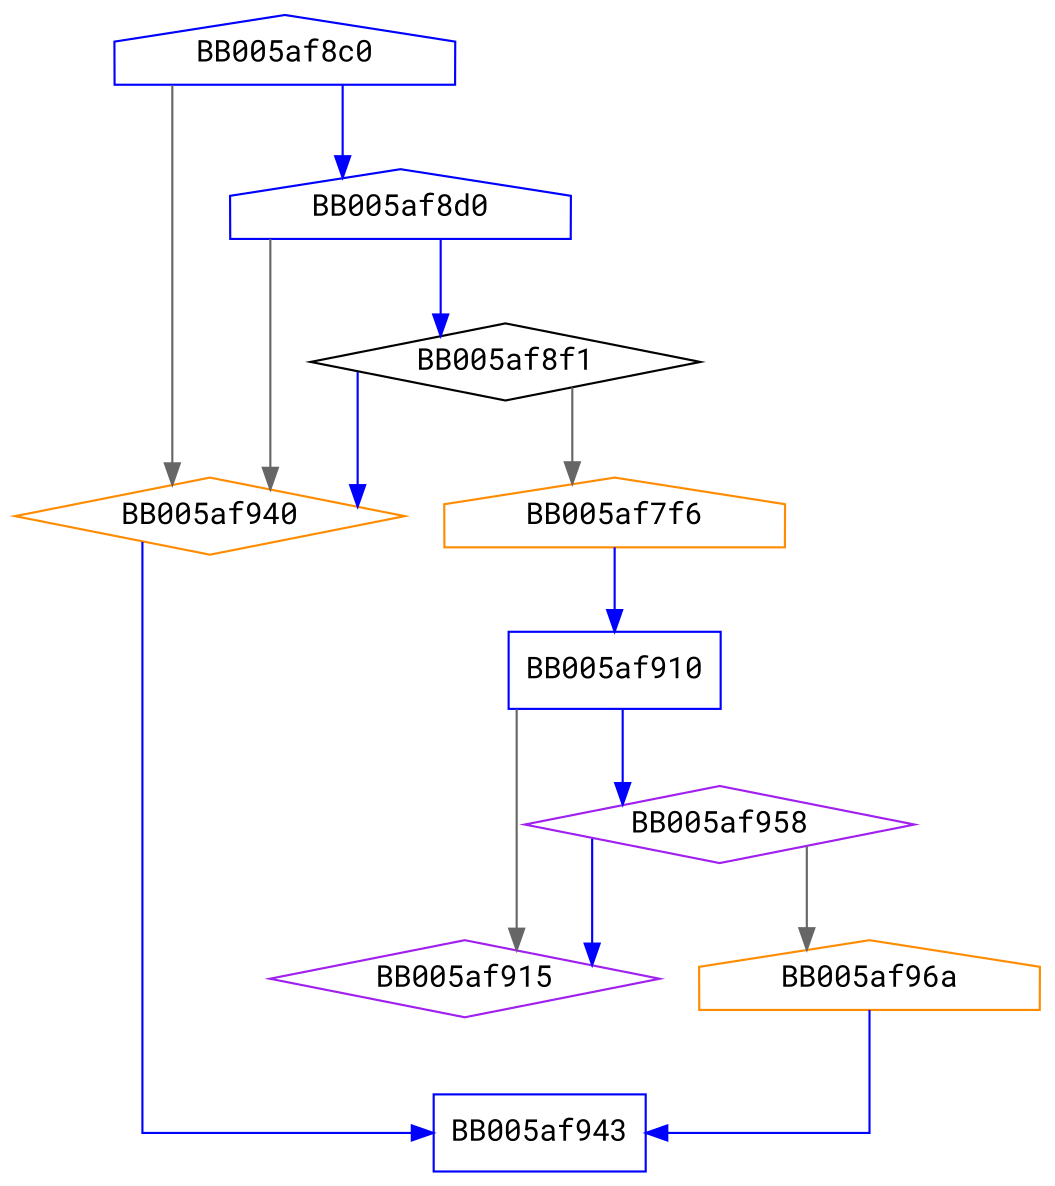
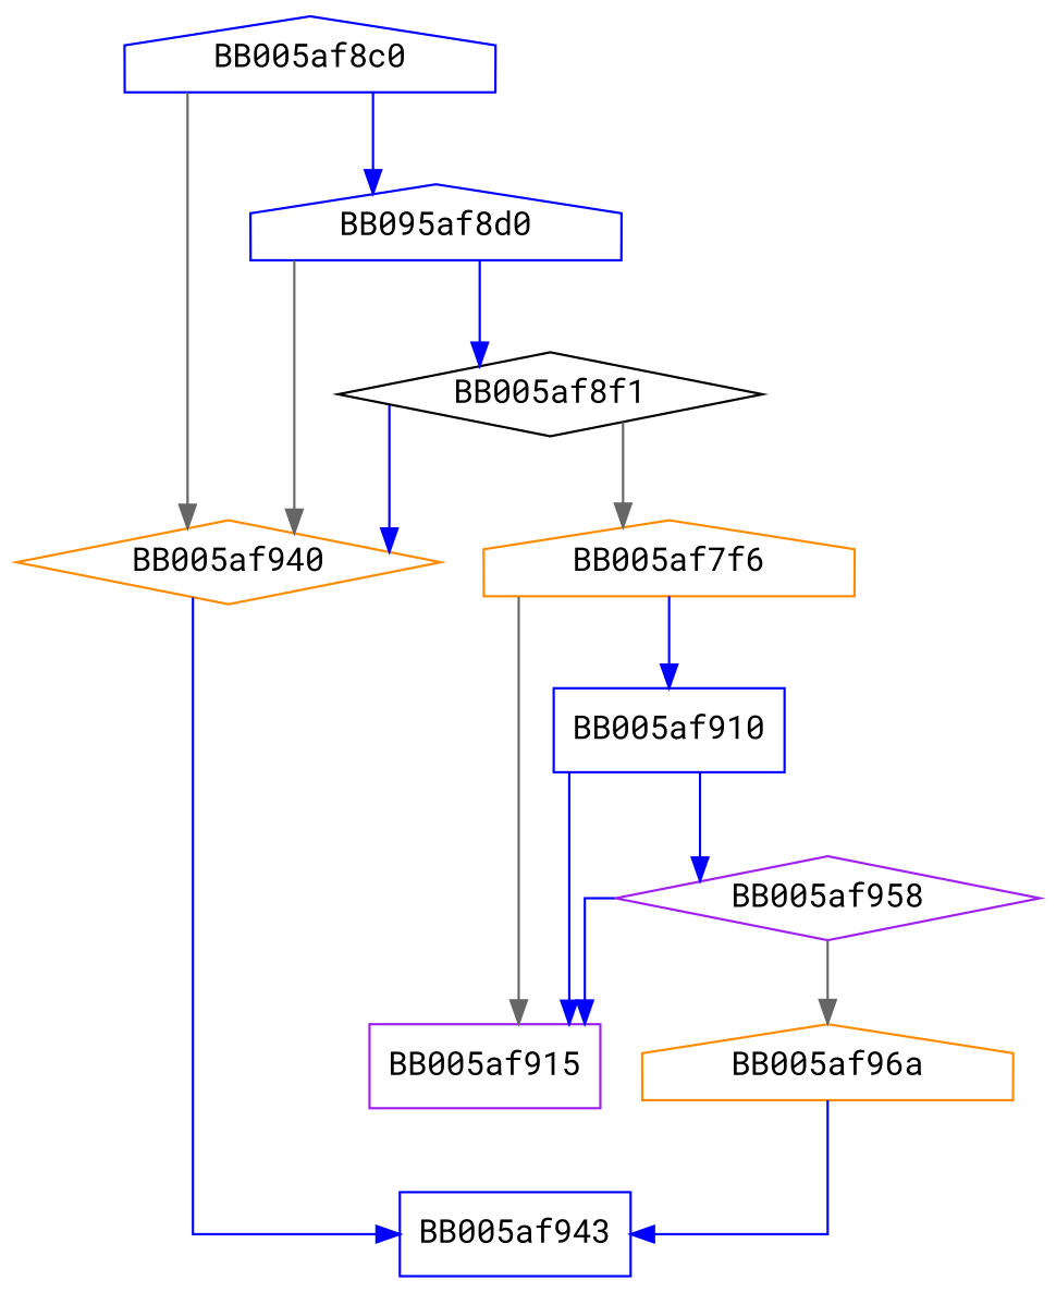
  digraph {
    fontname="Roboto Mono"
    splines=ortho
    node [color=blue fontname="Roboto Mono" shape=diamond]
    edge [color=blue fontname="Roboto Mono"]
    BB005af940 [color=darkorange]
    BB005af8c0 [shape=house]
-   BB005af8d0 [shape=house]
+   BB005af8d0 [shape=house label=BB095af8d0]
    BB005af943 [shape=box]
    BB005af8f1 [color=black]
    n6 [color=darkorange label=BB005af7f6 shape=house]
-   BB005af915 [color=purple]
+   BB005af915 [color=purple shape=box]
    BB005af910 [shape=box]
    BB005af958 [color=purple]
    BB005af96a [color=darkorange shape=house]
    BB005af940 -> BB005af943
    BB005af8c0 -> BB005af940 [color=gray40]
    BB005af8c0 -> BB005af8d0
    BB005af8d0 -> BB005af940 [color=gray40]
    BB005af8d0 -> BB005af8f1
    BB005af8f1 -> BB005af940
    BB005af8f1 -> n6 [color=gray40]
+   n6 -> BB005af915 [color=gray40]
    n6 -> BB005af910
-   BB005af910 -> BB005af915 [color=gray40]
+   BB005af910 -> BB005af915
    BB005af910 -> BB005af958
    BB005af958 -> BB005af915
    BB005af958 -> BB005af96a [color=gray40]
    BB005af96a -> BB005af943
  }
